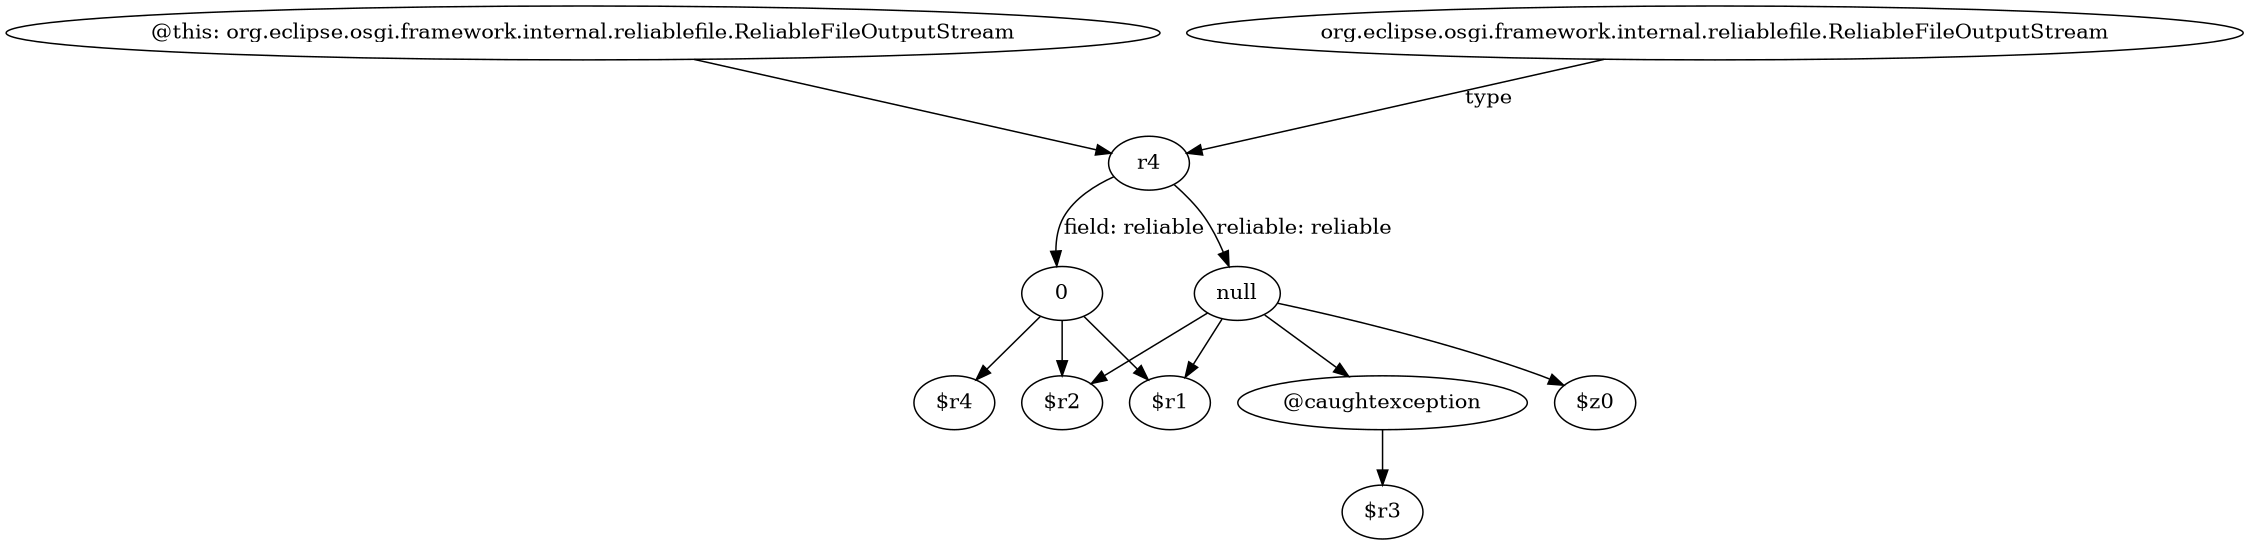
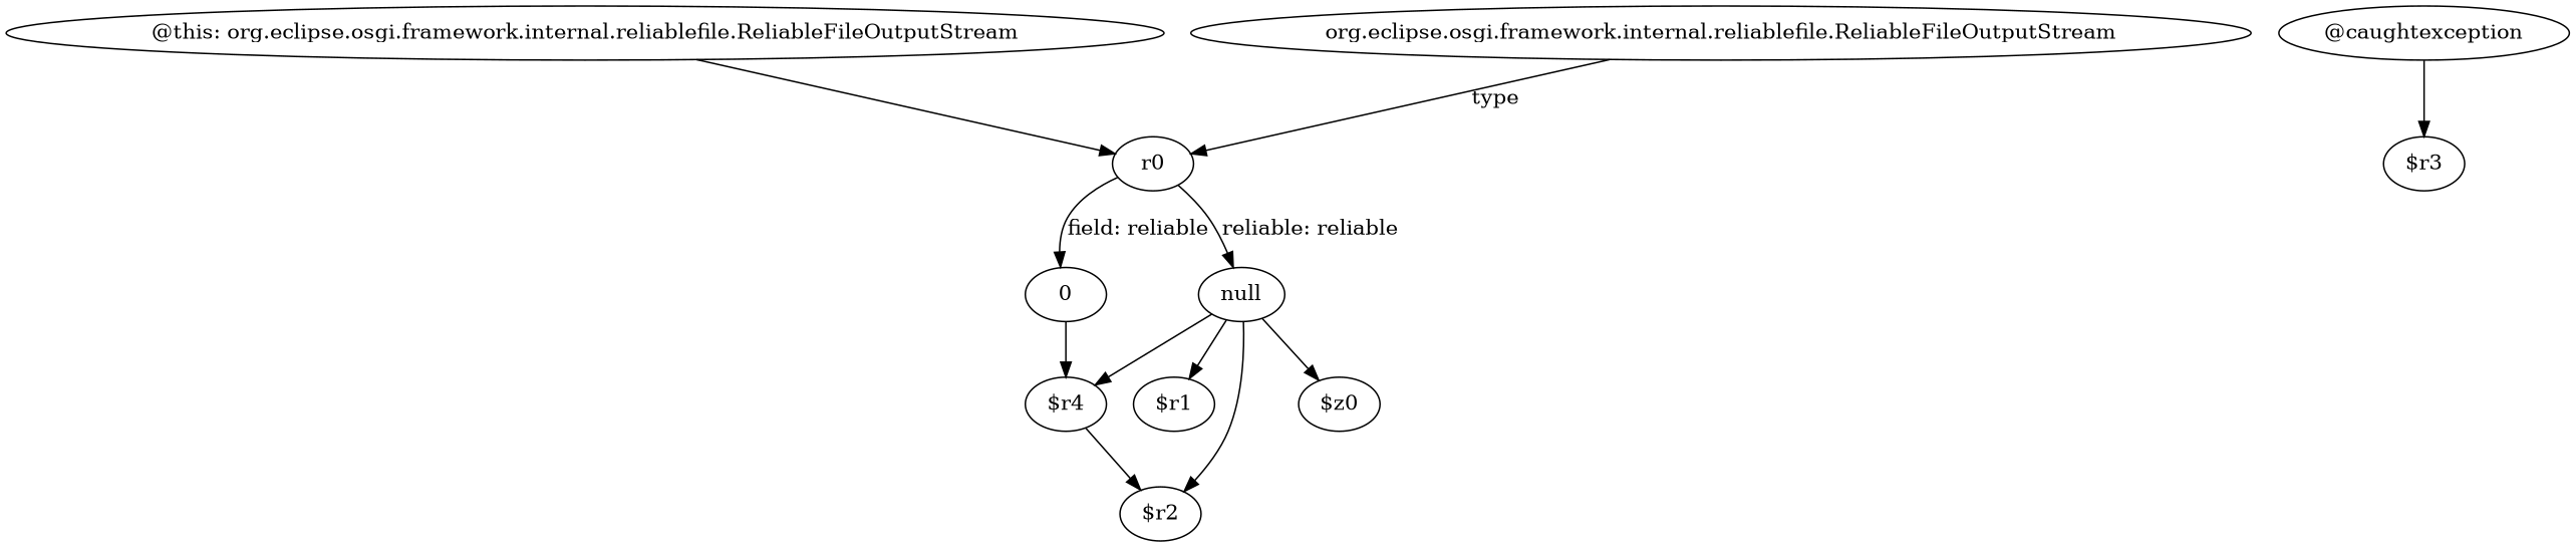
  digraph {
    n1 [label=0]
    n2 [label="$r1"]
    n3 [label="$r2"]
    n4 [label="$r4"]
    n5 [label="$z0"]
    n6 [label="@this: org.eclipse.osgi.framework.internal.reliablefile.ReliableFileOutputStream"]
-   n7 [label=r4]
+   n7 [label=r0]
    n8 [label=null]
    n9 [label="@caughtexception"]
    n10 [label="$r3"]
    n11 [label="org.eclipse.osgi.framework.internal.reliablefile.ReliableFileOutputStream"]
-   n1 -> n2
-   n1 -> n3
+   n4 -> n3
    n1 -> n4
    n6 -> n7
    n7 -> n1 [label="field: reliable"]
    n7 -> n8 [label="reliable: reliable"]
    n8 -> n2
    n8 -> n3
-   n8 -> n9
+   n8 -> n4
    n8 -> n5
    n9 -> n10
    n11 -> n7 [label=type]
  }
